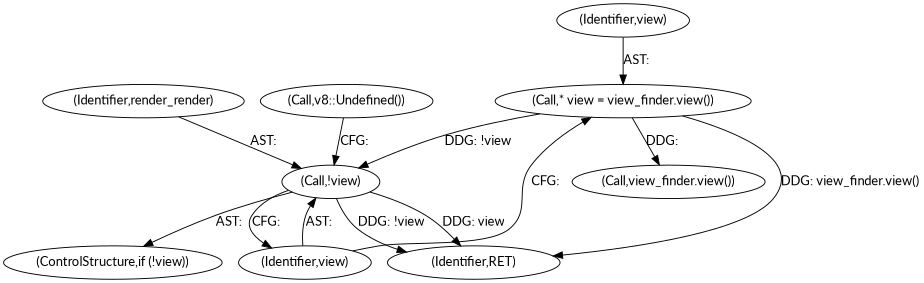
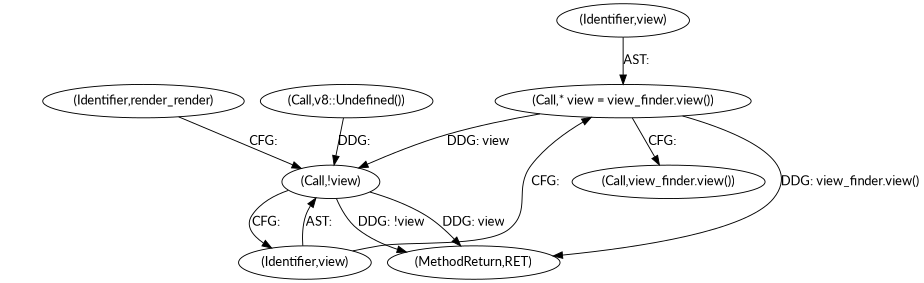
  digraph {
    fontname=Lato
    node [fontname=Lato]
    edge [fontname=Lato]
    n1 [label="(Call,* view = view_finder.view())"]
    n2 [label="(Call,!view)"]
-   n3 [label="(Identifier,RET)"]
+   n3 [label="(MethodReturn,RET)"]
    n4 [label="(Call,view_finder.view())"]
-   n5 [label="(ControlStructure,if (!view))"]
    n6 [label="(Identifier,view)"]
    n7 [label="(Identifier,render_render)"]
    n8 [label="(Call,v8::Undefined())"]
    n9 [label="(Identifier,view)"]
-   n1 -> n2 [label="DDG: !view"]
+   n1 -> n2 [label="DDG: view"]
    n1 -> n3 [label="DDG: view_finder.view()"]
-   n1 -> n4 [label="DDG: "]
+   n1 -> n4 [label="CFG: "]
    n2 -> n3 [label="DDG: !view"]
    n2 -> n3 [label="DDG: view"]
-   n2 -> n5 [label="AST: "]
    n2 -> n6 [label="CFG: "]
    n6 -> n1 [label="CFG: "]
    n6 -> n2 [label="AST: "]
-   n7 -> n2 [label="AST: "]
-   n8 -> n2 [label="CFG: "]
+   n7 -> n2 [label="CFG: "]
+   n8 -> n2 [label="DDG: "]
    n9 -> n1 [label="AST: "]
  }
